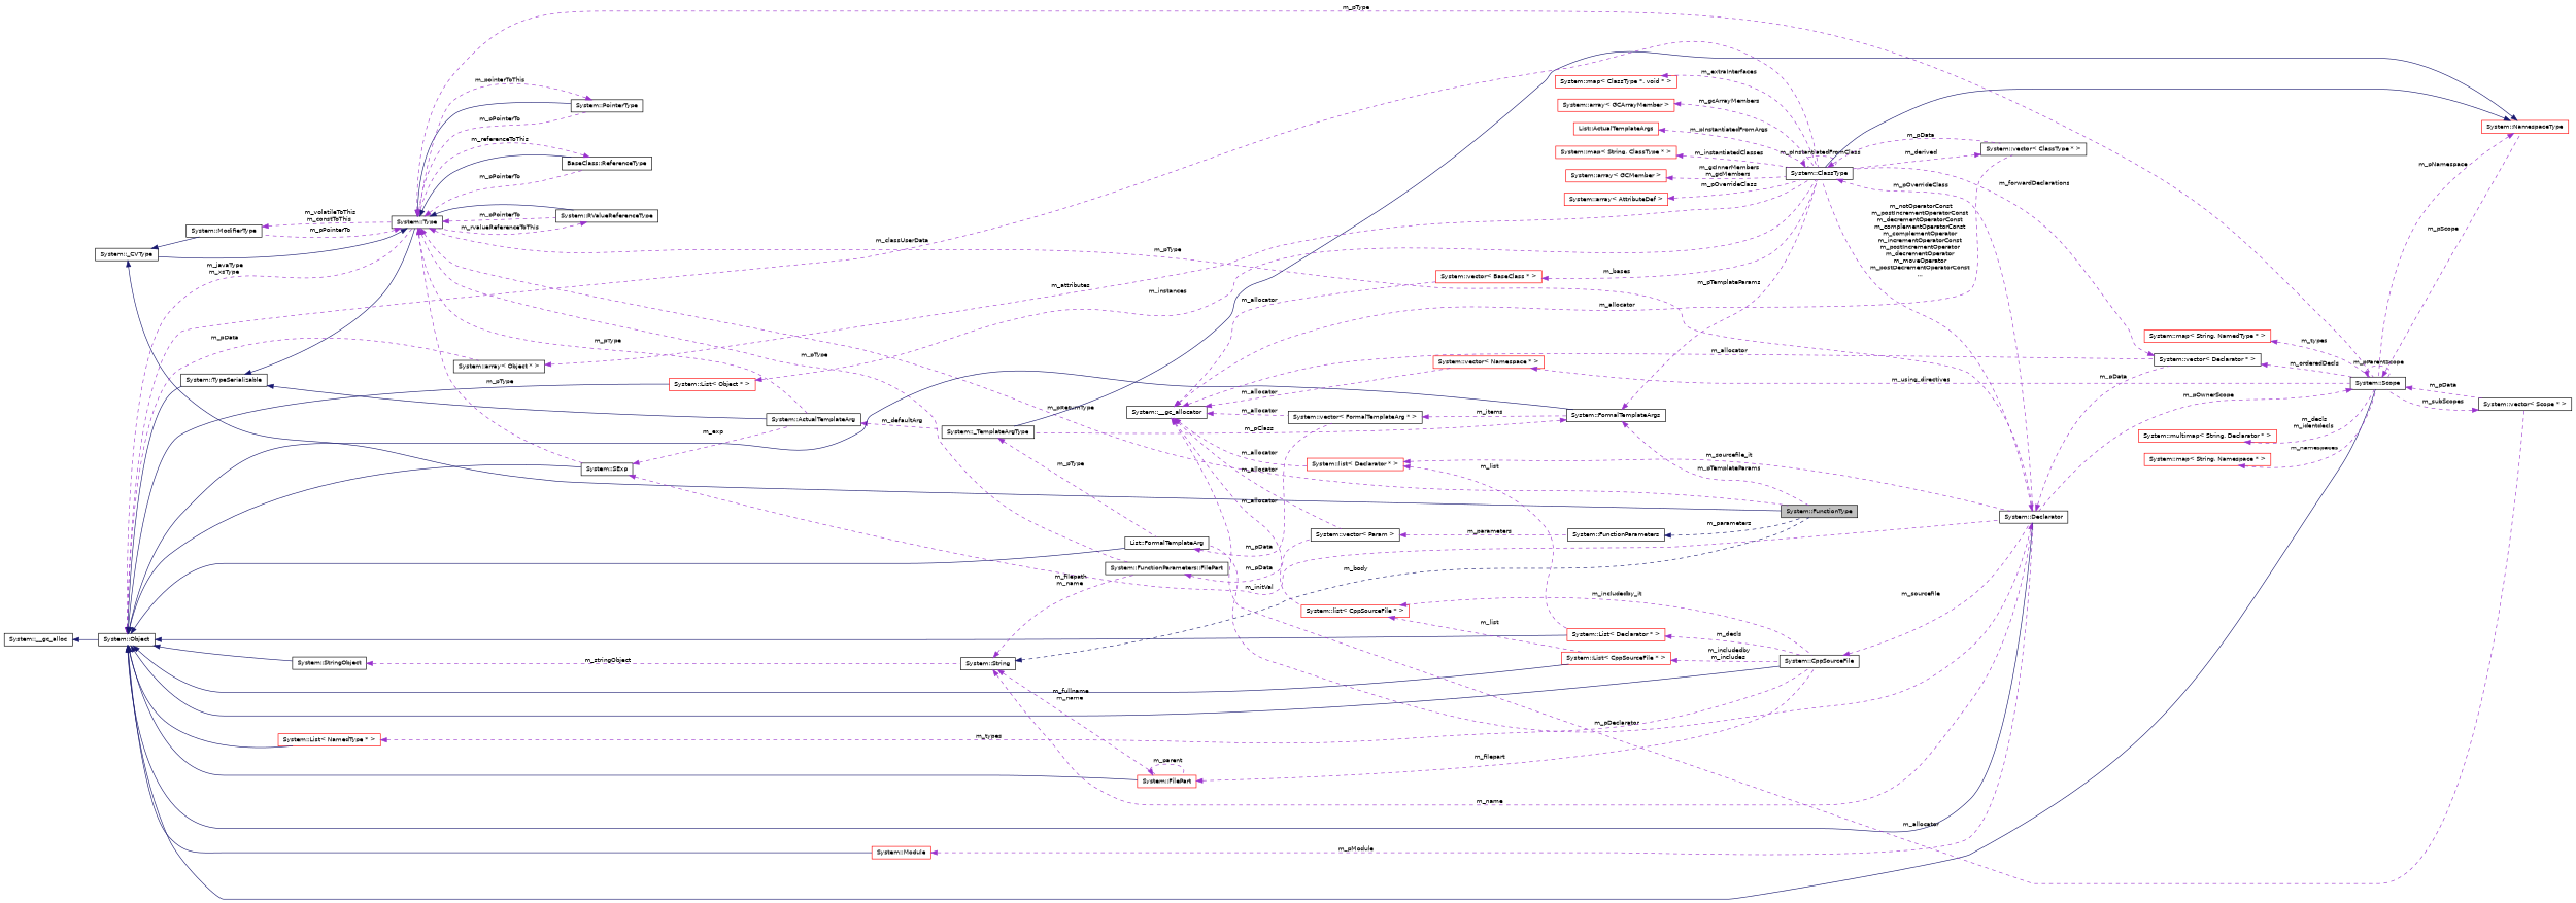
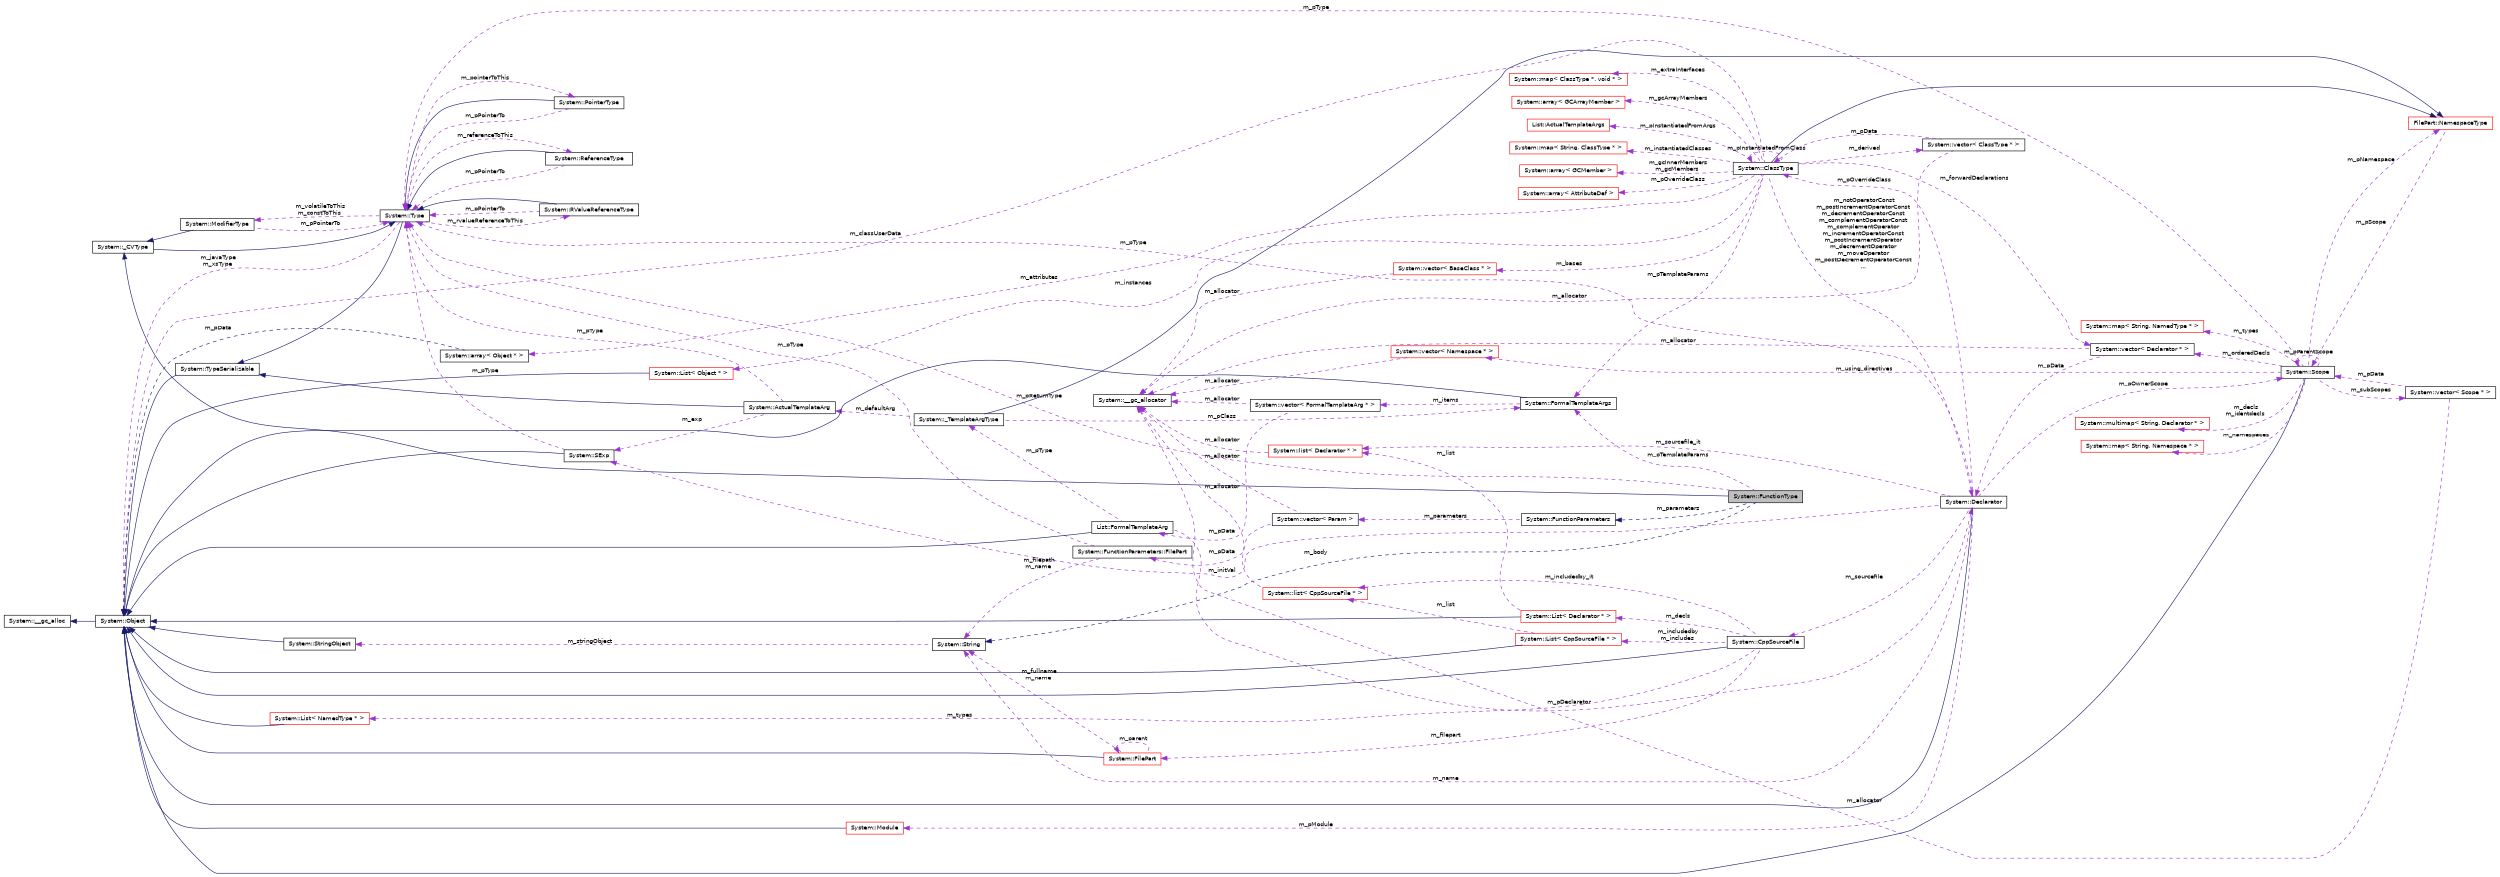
  digraph {
    rankdir=LR
    node [color=black fillcolor=white fontname=Helvetica fontsize=10 shape=record style=filled]
    edge [color=darkorchid3 dir=back fontname=Helvetica fontsize=10 labelfontname=Helvetica labelfontsize=10 style=dashed]
    n1 [fillcolor=grey75 fontcolor=black height=0.2 label="System::FunctionType" width=0.4]
    n2 [height=0.2 label="System::_CVType" width=0.4]
    n3 [height=0.2 label="System::ModifierType" width=0.4]
    n4 [height=0.2 label="System::Type" width=0.4]
    n5 [height=0.2 label="System::PointerType" width=0.4]
-   n6 [height=0.2 label="BaseClass::ReferenceType" width=0.4]
+   n6 [height=0.2 label="System::ReferenceType" width=0.4]
    n7 [height=0.2 label="System::RValueReferenceType" width=0.4]
    n8 [height=0.2 label="System::Declarator" width=0.4]
    n9 [height=0.2 label="System::Scope" width=0.4]
    n10 [height=0.2 label="System::SExp" width=0.4]
    n11 [height=0.2 label="System::ActualTemplateArg" width=0.4]
    n12 [height=0.2 label="System::FunctionParameters::FilePart" width=0.4]
    n13 [height=0.2 label="List::FormalTemplateArg" width=0.4]
    n14 [height=0.2 label="System::ClassType" width=0.4]
    n15 [height=0.2 label="System::vector\< Declarator * \>" width=0.4]
    n16 [height=0.2 label="System::vector\< Scope * \>" width=0.4]
-   n17 [color=red height=0.2 label="System::NamespaceType" width=0.4]
+   n17 [color=red height=0.2 label="FilePart::NamespaceType" width=0.4]
    n18 [height=0.2 label="System::_TemplateArgType" width=0.4]
    n19 [height=0.2 label="System::vector\< Param \>" width=0.4]
    n20 [height=0.2 label="System::TypeSerializable" width=0.4]
    n21 [height=0.2 label="System::Object" width=0.4]
    n22 [height=0.2 label="System::FormalTemplateArgs" width=0.4]
    n23 [height=0.2 label="System::CppSourceFile" width=0.4]
    n24 [color=red height=0.2 label="System::FilePart" width=0.4]
    n25 [height=0.2 label="System::StringObject" width=0.4]
    n26 [color=red height=0.2 label="System::List\< NamedType * \>" width=0.4]
    n27 [color=red height=0.2 label="System::List\< CppSourceFile * \>" width=0.4]
    n28 [color=red height=0.2 label="System::List\< Declarator * \>" width=0.4]
    n29 [height=0.2 label="System::array\< Object * \>" width=0.4]
    n30 [color=red height=0.2 label="System::List\< Object * \>" width=0.4]
    n31 [color=red height=0.2 label="System::Module" width=0.4]
    n32 [height=0.2 label="System::vector\< FormalTemplateArg * \>" width=0.4]
    n33 [height=0.2 label="System::String" width=0.4]
    n34 [height=0.2 label="System::vector\< ClassType * \>" width=0.4]
    n35 [height=0.2 label="System::__gc_alloc" width=0.4]
    n36 [height=0.2 label="System::__gc_allocator" width=0.4]
    n37 [color=red height=0.2 label="System::vector\< Namespace * \>" width=0.4]
    n38 [color=red height=0.2 label="System::list\< CppSourceFile * \>" width=0.4]
    n39 [color=red height=0.2 label="System::list\< Declarator * \>" width=0.4]
    n40 [color=red height=0.2 label="System::vector\< BaseClass * \>" width=0.4]
    n41 [height=0.2 label="System::FunctionParameters" width=0.4]
    n42 [color=red height=0.2 label="System::multimap\< String, Declarator * \>" width=0.4]
    n43 [color=red height=0.2 label="System::map\< String, Namespace * \>" width=0.4]
    n44 [color=red height=0.2 label="System::map\< String, NamedType * \>" width=0.4]
    n45 [color=red height=0.2 label="System::map\< ClassType *, void * \>" width=0.4]
    n46 [color=red height=0.2 label="System::array\< GCArrayMember \>" width=0.4]
    n47 [color=red height=0.2 label="List::ActualTemplateArgs" width=0.4]
    n48 [color=red height=0.2 label="System::map\< String, ClassType * \>" width=0.4]
    n49 [color=red height=0.2 label="System::array\< GCMember \>" width=0.4]
    n50 [color=red height=0.2 label="System::array\< AttributeDef \>" width=0.4]
    n2 -> n1 [color=midnightblue style=solid]
    n2 -> n3 [color=midnightblue style=solid]
    n3 -> n4 [label=" m_volatileToThis\nm_constToThis"]
    n4 -> n1 [label=" m_pReturnType"]
    n4 -> n2 [color=midnightblue style=solid]
    n4 -> n3 [label=" m_pPointerTo"]
    n4 -> n5 [color=midnightblue style=solid]
    n4 -> n5 [label=" m_pPointerTo"]
    n4 -> n6 [color=midnightblue style=solid]
    n4 -> n6 [label=" m_pPointerTo"]
    n4 -> n7 [color=midnightblue style=solid]
    n4 -> n7 [label=" m_pPointerTo"]
    n4 -> n8 [label=" m_pType"]
    n4 -> n9 [label=" m_pType"]
    n4 -> n10 [label=" m_pType"]
    n4 -> n11 [label=" m_pType"]
    n4 -> n12 [label=" m_pType"]
    n5 -> n4 [label=" m_pointerToThis"]
    n6 -> n4 [label=" m_referenceToThis"]
    n7 -> n4 [label=" m_rvalueReferenceToThis"]
    n8 -> n13 [label=" m_pDeclarator"]
    n8 -> n14 [label=" m_notOperatorConst\nm_postIncrementOperatorConst\nm_decrementOperatorConst\nm_complementOperatorConst\nm_complementOperator\nm_incrementOperatorConst\nm_postIncrementOperator\nm_decrementOperator\nm_moveOperator\nm_postDecrementOperatorConst\n..."]
    n8 -> n15 [label=" m_pData"]
    n9 -> n8 [label=" m_pOwnerScope"]
    n9 -> n9 [label=" m_pParentScope"]
    n9 -> n16 [label=" m_pData"]
    n9 -> n17 [label=" m_pScope"]
    n10 -> n8 [label=" m_initVal"]
    n10 -> n11 [label=" m_exp"]
    n11 -> n18 [label=" m_defaultArg"]
    n12 -> n19 [label=" m_pData"]
    n13 -> n32 [label=" m_pData"]
    n14 -> n8 [label=" m_pOverrideClass"]
    n14 -> n14 [label=" m_pInstantiatedFromClass"]
    n14 -> n34 [label=" m_pData"]
    n15 -> n9 [label=" m_orderedDecls"]
    n15 -> n14 [label=" m_forwardDeclarations"]
    n16 -> n9 [label=" m_subScopes"]
    n17 -> n9 [label=" m_pNamespace"]
    n17 -> n14 [color=midnightblue style=solid]
    n17 -> n18 [color=midnightblue style=solid]
    n18 -> n13 [label=" m_pType"]
    n19 -> n41 [label=" m_parameters"]
    n20 -> n4 [color=midnightblue style=solid]
    n20 -> n11 [color=midnightblue style=solid]
    n21 -> n4 [label=" m_javaType\nm_xsType"]
    n21 -> n8 [color=midnightblue style=solid]
    n21 -> n9 [color=midnightblue style=solid]
    n21 -> n10 [color=midnightblue style=solid]
    n21 -> n13 [color=midnightblue style=solid]
    n21 -> n14 [label=" m_classUserData"]
    n21 -> n20 [color=midnightblue style=solid]
    n21 -> n22 [color=midnightblue style=solid]
    n21 -> n23 [color=midnightblue style=solid]
    n21 -> n24 [color=midnightblue style=solid]
    n21 -> n25 [color=midnightblue style=solid]
    n21 -> n26 [color=midnightblue style=solid]
    n21 -> n27 [color=midnightblue style=solid]
    n21 -> n28 [color=midnightblue style=solid]
-   n21 -> n29 [label=" m_pData"]
+   n21 -> n29 [color=midnightblue label=" m_pData"]
    n21 -> n30 [color=midnightblue style=solid]
    n21 -> n31 [color=midnightblue style=solid]
    n22 -> n1 [label=" m_pTemplateParams"]
    n22 -> n14 [label=" m_pTemplateParams"]
    n22 -> n18 [label=" m_pClass"]
    n23 -> n8 [label=" m_sourcefile"]
    n24 -> n23 [label=" m_filepart"]
    n24 -> n24 [label=" m_parent"]
    n25 -> n33 [label=" m_stringObject"]
    n26 -> n23 [label=" m_types"]
    n27 -> n23 [label=" m_includedby\nm_includes"]
    n28 -> n23 [label=" m_decls"]
    n29 -> n14 [label=" m_attributes"]
    n30 -> n14 [label=" m_instances"]
    n31 -> n8 [label=" m_pModule"]
    n32 -> n22 [label=" m_items"]
    n33 -> n1 [color=midnightblue label=" m_body"]
    n33 -> n8 [label=" m_name"]
    n33 -> n12 [label=" m_filepath\nm_name"]
    n33 -> n24 [label=" m_fullname\nm_name"]
    n34 -> n14 [label=" m_derived"]
    n35 -> n21 [color=midnightblue style=solid]
    n36 -> n15 [label=" m_allocator"]
    n36 -> n16 [label=" m_allocator"]
    n36 -> n19 [label=" m_allocator"]
    n36 -> n32 [label=" m_allocator"]
    n36 -> n34 [label=" m_allocator"]
    n36 -> n37 [label=" m_allocator"]
    n36 -> n38 [label=" m_allocator"]
    n36 -> n39 [label=" m_allocator"]
    n36 -> n40 [label=" m_allocator"]
    n37 -> n9 [label=" m_using_directives"]
    n38 -> n23 [label=" m_includedby_it"]
    n38 -> n27 [label=" m_list"]
    n39 -> n8 [label=" m_sourcefile_it"]
    n39 -> n28 [label=" m_list"]
    n40 -> n14 [label=" m_bases"]
    n41 -> n1 [color=midnightblue label=" m_parameters"]
    n42 -> n9 [label=" m_decls\nm_identdecls"]
    n43 -> n9 [label=" m_namespaces"]
    n44 -> n9 [label=" m_types"]
    n45 -> n14 [label=" m_extraInterfaces"]
    n46 -> n14 [label=" m_gcArrayMembers"]
    n47 -> n14 [label=" m_pInstantiatedFromArgs"]
    n48 -> n14 [label=" m_instantiatedClasses"]
    n49 -> n14 [label=" m_gcInnerMembers\nm_gcMembers"]
    n50 -> n14 [label=" m_pOverrideClass"]
  }
